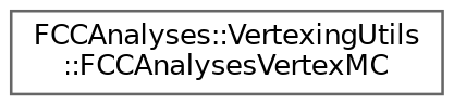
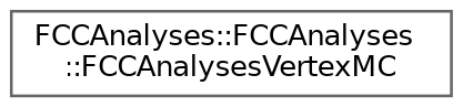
  digraph {
    rankdir=LR
-   n1 [color=grey40 fillcolor=white fontname=Helvetica fontsize=10 height=0.2 label="FCCAnalyses::VertexingUtils\l::FCCAnalysesVertexMC" shape=box style=filled width=0.4]
+   n1 [color=grey40 fillcolor=white fontname=Helvetica fontsize=10 height=0.2 label="FCCAnalyses::FCCAnalyses\l::FCCAnalysesVertexMC" shape=box style=filled width=0.4]
  }
